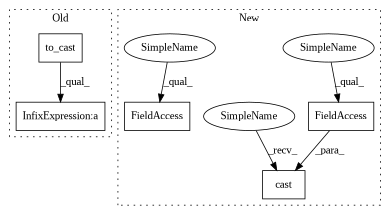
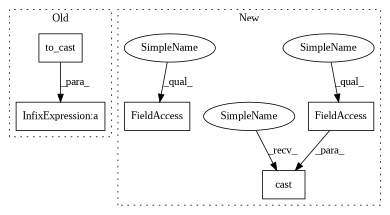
  digraph {
    fontname="Liberation Serif"
    node [a=42 fontname="Liberation Serif" l=10 s=743 shape=box]
    edge [fontname="Liberation Serif"]
    n1 [a=32 l="9,1" label=to_cast s="733,756"]
    n2 [a=27 l=3 label="InfixExpression:a" s=757]
    n3 [a=32 l="5,1" label=cast s="719,761"]
    n4 [a=22 l=18 label=FieldAccess]
    n5 [a=22 l=18 label=FieldAccess s=564]
    n6 [label=SimpleName shape=ellipse]
    n7 [label=SimpleName s=708 shape=ellipse]
    n8 [label=SimpleName s=564 shape=ellipse]
    subgraph cluster_1 {
      label=Old
      style=dotted
      n1
      n2
    }
    subgraph cluster_2 {
      label=New
      style=dotted
      n3
      n4
      n5
      n6
      n7
      n8
    }
-   n1 -> n2 [label=_qual_]
+   n1 -> n2 [label=_para_]
    n4 -> n3 [label=_para_]
    n6 -> n4 [label=_qual_]
    n7 -> n3 [label=_recv_]
    n8 -> n5 [label=_qual_]
  }
